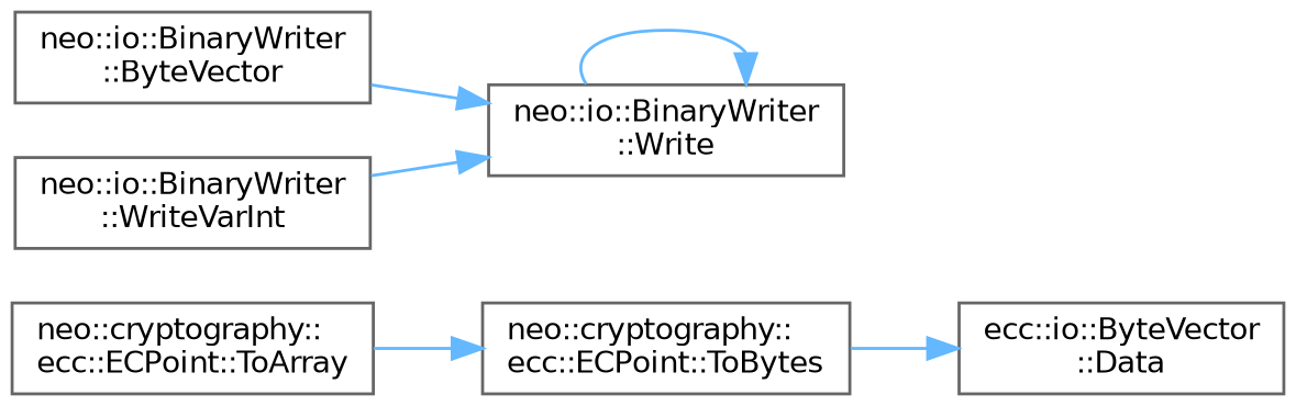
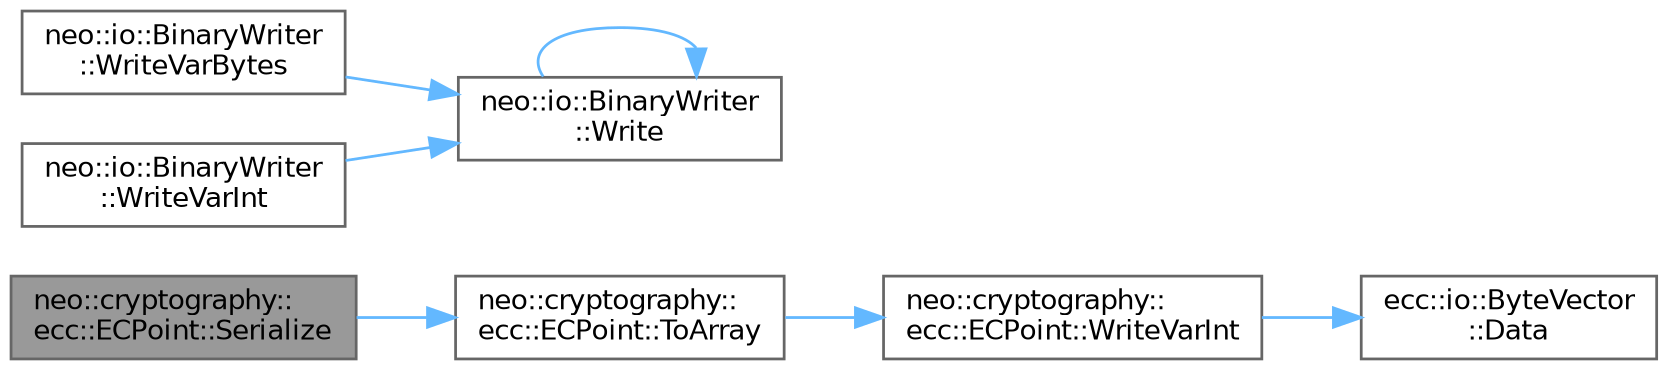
  digraph {
    rankdir=LR
    node [color=grey40 fillcolor=white fontname=Helvetica fontsize=10 shape=box style=filled]
    edge [color=steelblue1 fontname=Helvetica fontsize=10 labelfontname=Helvetica labelfontsize=10 style=solid]
+   n1 [color=gray40 fillcolor=grey60 fontcolor=black height=0.2 label="neo::cryptography::\lecc::ECPoint::Serialize" width=0.4]
    n2 [height=0.2 label="neo::cryptography::\lecc::ECPoint::ToArray" width=0.4]
-   n3 [height=0.2 label="neo::cryptography::\lecc::ECPoint::ToBytes" width=0.4]
-   n4 [height=0.2 label="neo::io::BinaryWriter\l::ByteVector" width=0.4]
+   n3 [height=0.2 label="neo::cryptography::\lecc::ECPoint::WriteVarInt" width=0.4]
+   n4 [height=0.2 label="neo::io::BinaryWriter\l::WriteVarBytes" width=0.4]
    n5 [height=0.2 label="neo::io::BinaryWriter\l::Write" width=0.4]
    n6 [height=0.2 label="ecc::io::ByteVector\l::Data" width=0.4]
    n7 [height=0.2 label="neo::io::BinaryWriter\l::WriteVarInt" width=0.4]
+   n1 -> n2
    n2 -> n3
    n3 -> n6
    n4 -> n5
    n5 -> n5
    n7 -> n5
  }
